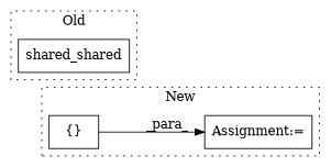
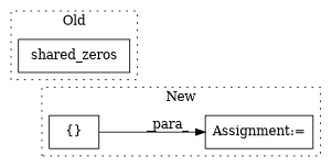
  digraph {
    rankdir=LR
    node [shape=box]
    n1 [a=4 l="1,1" label="{}" s="6852,6857"]
    n2 [a=7 l=1 label="Assignment:=" s=6834]
-   n3 [a=32 l="13,1" label=shared_shared s="9746,9774"]
+   n3 [a=32 l="13,1" label=shared_zeros s="9746,9774"]
    subgraph cluster_1 {
      label=New
      style=dotted
      n1
      n2
    }
    subgraph cluster_2 {
      label=Old
      style=dotted
      n3
    }
    n1 -> n2 [label=_para_]
  }
